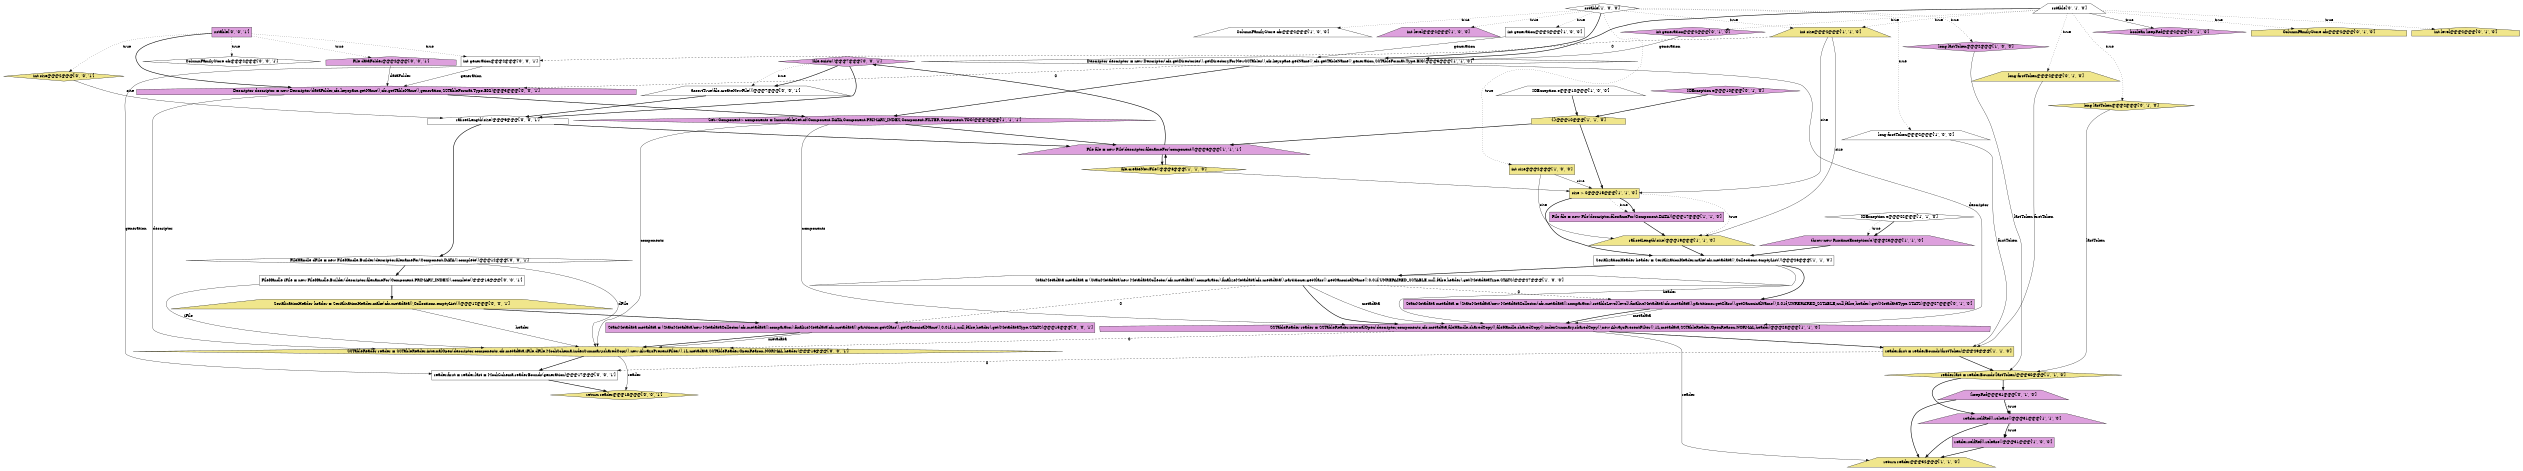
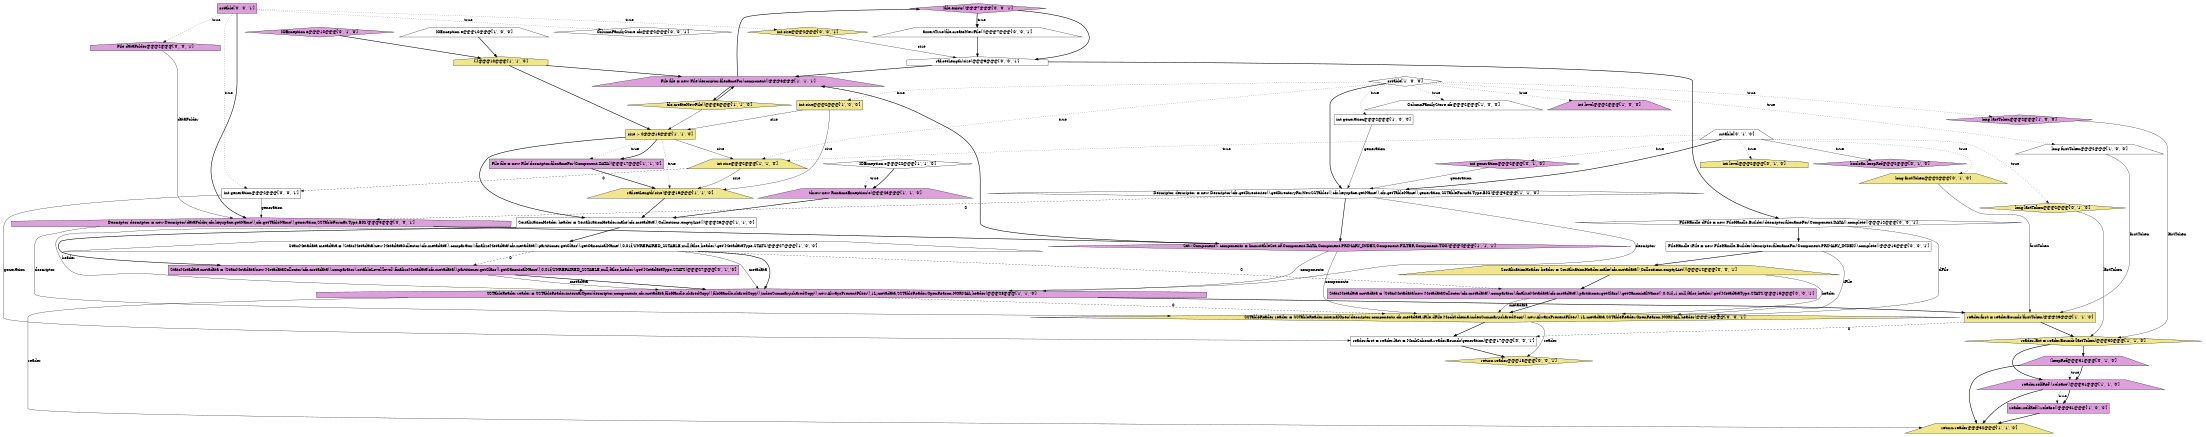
  digraph {
    node [fillcolor=plum shape=diamond style=filled]
    edge [style=bold]
    n1 [label="!file.exists()@@@7@@@['0', '0', '1']"]
    n2 [fillcolor=white label="raf.setLength(size)@@@9@@@['0', '0', '1']" shape=house]
    n3 [fillcolor=white label="assertTrue(file.createNewFile())@@@7@@@['0', '0', '1']" shape=trapezium]
    n4 [label="File file = new File(descriptor.filenameFor(component))@@@6@@@['1', '1', '1']" shape=trapezium]
    n5 [fillcolor=white label="FileHandle dFile = new FileHandle.Builder(descriptor.filenameFor(Component.DATA)).complete()@@@12@@@['0', '0', '1']"]
    n6 [label="throw new RuntimeException(e)@@@23@@@['1', '1', '0']" shape=trapezium]
    n7 [fillcolor=white label="SerializationHeader header = SerializationHeader.make(cfs.metadata(),Collections.emptyList())@@@26@@@['1', '1', '0']" shape=box]
    n8 [label="SSTableReader reader = SSTableReader.internalOpen(descriptor,components,cfs.metadata,fileHandle.sharedCopy(),fileHandle.sharedCopy(),indexSummary.sharedCopy(),new AlwaysPresentFilter(),1L,metadata,SSTableReader.OpenReason.NORMAL,header)@@@28@@@['1', '1', '0']" shape=house]
    n9 [fillcolor=white label="StatsMetadata metadata = (StatsMetadata)new MetadataCollector(cfs.metadata().comparator).finalizeMetadata(cfs.metadata().partitioner.getClass().getCanonicalName(),0.01f,UNREPAIRED_SSTABLE,null,false,header).get(MetadataType.STATS)@@@27@@@['1', '0', '0']" shape=trapezium]
    n10 [label="StatsMetadata metadata = (StatsMetadata)new MetadataCollector(cfs.metadata().comparator).sstableLevel(level).finalizeMetadata(cfs.metadata().partitioner.getClass().getCanonicalName(),0.01f,UNREPAIRED_SSTABLE,null,false,header).get(MetadataType.STATS)@@@27@@@['0', '1', '0']" shape=box]
    n11 [fillcolor=khaki label="reader.first = readerBounds(firstToken)@@@29@@@['1', '1', '0']" shape=box]
    n12 [fillcolor=khaki label="reader.last = readerBounds(lastToken)@@@30@@@['1', '1', '0']"]
    n13 [fillcolor=white label="reader.first = reader.last = MockSchema.readerBounds(generation)@@@17@@@['0', '0', '1']" shape=box]
    n14 [label="reader.selfRef().release()@@@31@@@['1', '1', '0']" shape=trapezium]
    n15 [label="!keepRef@@@31@@@['0', '1', '0']" shape=trapezium]
    n16 [fillcolor=khaki label="return reader@@@18@@@['0', '0', '1']"]
    n17 [label="boolean keepRef@@@2@@@['0', '1', '0']"]
    n18 [fillcolor=khaki label="SSTableReader reader = SSTableReader.internalOpen(descriptor,components,cfs.metadata,iFile,dFile,MockSchema.indexSummary.sharedCopy(),new AlwaysPresentFilter(),1L,metadata,SSTableReader.OpenReason.NORMAL,header)@@@16@@@['0', '0', '1']"]
    n19 [label="Set<Component> components = ImmutableSet.of(Component.DATA,Component.PRIMARY_INDEX,Component.FILTER,Component.TOC)@@@4@@@['1', '1', '1']"]
    n20 [fillcolor=khaki label="return reader@@@32@@@['1', '1', '0']" shape=trapezium]
    n21 [fillcolor=khaki label="file.createNewFile()@@@8@@@['1', '1', '0']"]
    n22 [fillcolor=white label="FileHandle iFile = new FileHandle.Builder(descriptor.filenameFor(Component.PRIMARY_INDEX)).complete()@@@13@@@['0', '0', '1']" shape=box]
    n23 [fillcolor=khaki label="SerializationHeader header = SerializationHeader.make(cfs.metadata(),Collections.emptyList())@@@14@@@['0', '0', '1']" shape=trapezium]
    n24 [fillcolor=white label="int generation@@@2@@@['1', '0', '0']" shape=box]
    n25 [fillcolor=white label="Descriptor descriptor = new Descriptor(cfs.getDirectories().getDirectoryForNewSSTables(),cfs.keyspace.getName(),cfs.getTableName(),generation,SSTableFormat.Type.BIG)@@@3@@@['1', '1', '0']"]
    n26 [label="Descriptor descriptor = new Descriptor(dataFolder,cfs.keyspace.getName(),cfs.getTableName(),generation,SSTableFormat.Type.BIG)@@@3@@@['0', '0', '1']" shape=house]
    n27 [fillcolor=khaki label="long firstToken@@@2@@@['0', '1', '0']" shape=trapezium]
-   n28 [fillcolor=khaki label="ColumnFamilyStore cfs@@@2@@@['0', '1', '0']" shape=house]
    n29 [label="int generation@@@2@@@['0', '1', '0']"]
    n30 [label="StatsMetadata metadata = (StatsMetadata)new MetadataCollector(cfs.metadata().comparator).finalizeMetadata(cfs.metadata().partitioner.getClass().getCanonicalName(),0.01f,-1,null,false,header).get(MetadataType.STATS)@@@15@@@['0', '0', '1']" shape=box]
    n31 [fillcolor=white label="sstable['1', '0', '0']"]
    n32 [fillcolor=white label="long firstToken@@@2@@@['1', '0', '0']" shape=trapezium]
    n33 [label="long lastToken@@@2@@@['1', '0', '0']"]
    n34 [fillcolor=khaki label="int size@@@2@@@['1', '0', '0']" shape=box]
    n35 [fillcolor=khaki label="int size@@@2@@@['1', '1', '0']" shape=trapezium]
    n36 [fillcolor=white label="ColumnFamilyStore cfs@@@2@@@['1', '0', '0']" shape=trapezium]
    n37 [label="int level@@@2@@@['1', '0', '0']" shape=trapezium]
    n38 [fillcolor=khaki label="size > 0@@@15@@@['1', '1', '0']" shape=box]
    n39 [fillcolor=khaki label="raf.setLength(size)@@@19@@@['1', '1', '0']" shape=trapezium]
    n40 [fillcolor=white label="int generation@@@2@@@['0', '0', '1']" shape=box]
    n41 [fillcolor=white label="ColumnFamilyStore cfs@@@2@@@['0', '0', '1']"]
    n42 [label="File file = new File(descriptor.filenameFor(Component.DATA))@@@17@@@['1', '1', '0']" shape=box]
    n43 [fillcolor=khaki label="{}@@@10@@@['1', '1', '0']" shape=house]
    n44 [fillcolor=khaki label="long lastToken@@@2@@@['0', '1', '0']"]
    n45 [label="reader.selfRef().release()@@@31@@@['1', '0', '0']" shape=box]
    n46 [label="File dataFolder@@@2@@@['0', '0', '1']" shape=house]
    n47 [label="sstable['0', '0', '1']" shape=box]
    n48 [fillcolor=khaki label="int size@@@2@@@['0', '0', '1']"]
    n49 [label="IOException e@@@10@@@['0', '1', '0']"]
    n50 [fillcolor=white label="IOException e@@@22@@@['1', '1', '0']"]
    n51 [fillcolor=khaki label="int level@@@2@@@['0', '1', '0']" shape=house]
    n52 [fillcolor=white label="IOException e@@@10@@@['1', '0', '0']" shape=trapezium]
    n53 [fillcolor=white label="sstable['0', '1', '0']" shape=trapezium]
    n1 -> n2
    n1 -> n3
    n1 -> n3 [label=true style=dotted]
    n2 -> n4
    n2 -> n5
    n3 -> n2
    n4 -> n1
    n4 -> n21
    n5 -> n18 [label=dFile style=solid]
    n5 -> n22
    n6 -> n7
    n7 -> n8 [label=header style=solid]
    n7 -> n9
    n7 -> n10
    n8 -> n11
    n8 -> n18 [label=0 style=dashed]
    n8 -> n20 [label=reader style=solid]
    n9 -> n8
    n9 -> n8 [label=metadata style=solid]
    n9 -> n10 [label=0 style=dashed]
    n9 -> n30 [label=0 style=dashed]
    n10 -> n8
    n10 -> n8 [label=metadata style=solid]
    n11 -> n12
    n11 -> n13 [label=0 style=dashed]
    n12 -> n14
    n12 -> n15
    n13 -> n16
    n14 -> n20
    n14 -> n45 [label=true style=dotted]
    n14 -> n45
    n15 -> n14 [label=true style=dotted]
    n15 -> n14
    n15 -> n20
    n18 -> n13
    n18 -> n16 [label=reader style=solid]
    n19 -> n4
    n19 -> n8 [label=components style=solid]
    n19 -> n18 [label=components style=solid]
    n21 -> n4
    n21 -> n38 [style=solid]
    n22 -> n18 [label=iFile style=solid]
    n22 -> n23
    n23 -> n18 [label=header style=solid]
    n23 -> n30
    n24 -> n25 [label=generation style=solid]
    n25 -> n8 [label=descriptor style=solid]
    n25 -> n19
    n25 -> n26 [label=0 style=dashed]
    n26 -> n18 [label=descriptor style=solid]
    n26 -> n19
    n27 -> n11 [label=firstToken style=solid]
    n29 -> n25 [label=generation style=solid]
    n30 -> n18
    n30 -> n18 [label=metadata style=solid]
    n31 -> n24 [label=true style=dotted]
    n31 -> n25
    n31 -> n32 [label=true style=dotted]
    n31 -> n33 [label=true style=dotted]
    n31 -> n34 [label=true style=dotted]
    n31 -> n35 [label=true style=dotted]
    n31 -> n36 [label=true style=dotted]
    n31 -> n37 [label=true style=dotted]
    n32 -> n11 [label=firstToken style=solid]
    n33 -> n12 [label=lastToken style=solid]
    n34 -> n38 [label=size style=solid]
    n34 -> n39 [label=size style=solid]
-   n35 -> n38 [label=size style=solid]
+   n38 -> n35 [label=size style=solid]
    n35 -> n39 [label=size style=solid]
    n35 -> n40 [label=0 style=dashed]
    n38 -> n7
    n38 -> n39 [label=true style=dotted]
    n38 -> n42 [label=true style=dotted]
    n38 -> n42
    n39 -> n7
    n40 -> n13 [label=generation style=solid]
    n40 -> n26 [label=generation style=solid]
    n42 -> n39
    n43 -> n4
    n43 -> n38
    n44 -> n12 [label=lastToken style=solid]
    n45 -> n20
    n46 -> n26 [label=dataFolder style=solid]
    n47 -> n26
    n47 -> n40 [label=true style=dotted]
    n47 -> n41 [label=true style=dotted]
    n47 -> n46 [label=true style=dotted]
    n47 -> n48 [label=true style=dotted]
    n48 -> n2 [label=size style=solid]
    n49 -> n43
    n50 -> n6
    n50 -> n6 [label=true style=dotted]
    n52 -> n43
    n53 -> n17 [label=true style=solid]
    n53 -> n25
    n53 -> n27 [label=true style=dotted]
-   n53 -> n28 [label=true style=dotted]
    n53 -> n29 [label=true style=dotted]
    n53 -> n35 [label=true style=dotted]
    n53 -> n44 [label=true style=dotted]
    n53 -> n51 [label=true style=dotted]
  }
